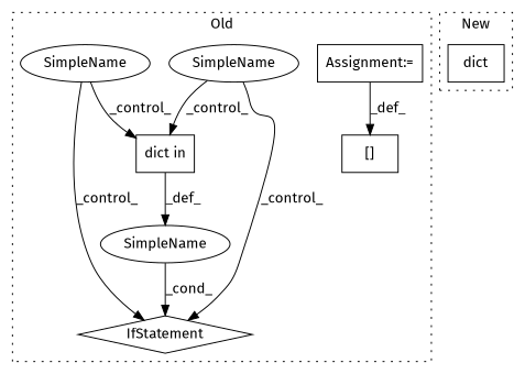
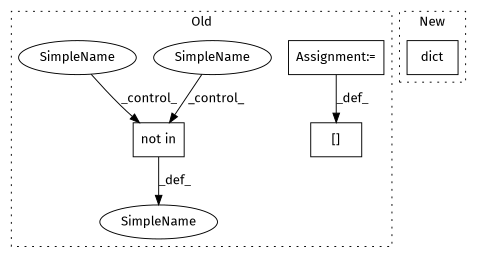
  digraph {
    fontname="Fira Sans"
    node [a=42 fontname="Fira Sans" shape=box]
    edge [fontname="Fira Sans"]
-   n1 [a=108 l=25 label="dict in" s=4720]
-   n2 [a=25 l="18,2" label=IfStatement s="4702,4745" shape=diamond]
+   n1 [a=108 l=25 label="not in" s=4720]
    n3 [a=7 l=1 label="Assignment:=" s=4784]
    n4 [label=SimpleName shape=ellipse]
    n5 [a=2 l="15,1" label="[]" s="4765,4783"]
    n6 [label=SimpleName shape=ellipse]
    n7 [label=SimpleName shape=ellipse]
    n8 [a=32 l="5,1" label=dict s="5393,5412"]
    subgraph cluster_1 {
      label=Old
      style=dotted
      n1
-     n2
      n3
      n4
      n5
      n6
      n7
    }
    subgraph cluster_2 {
      label=New
      style=dotted
      n8
    }
    n1 -> n4 [label=_def_]
    n3 -> n5 [label=_def_]
-   n4 -> n2 [label=_cond_]
    n6 -> n1 [label=_control_]
-   n6 -> n2 [label=_control_]
    n7 -> n1 [label=_control_]
-   n7 -> n2 [label=_control_]
  }
